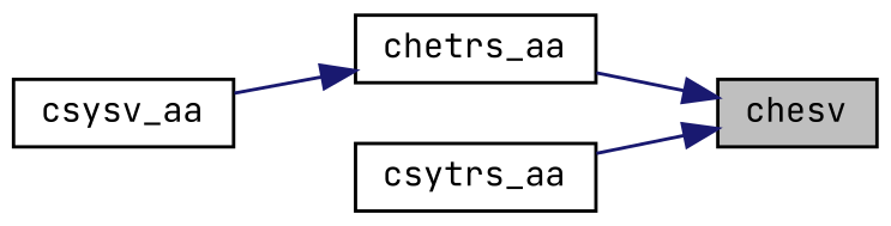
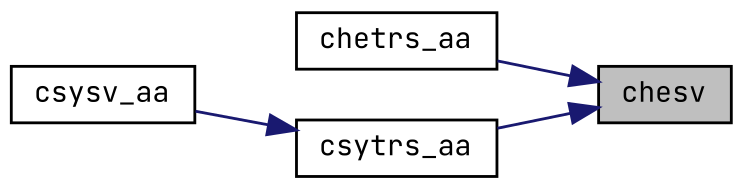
  digraph {
    fontname="JetBrains Mono"
    rankdir=RL
    node [color=black fillcolor=white fontname="JetBrains Mono" fontsize=10 shape=record style=filled]
    edge [color=midnightblue dir=back fontname="JetBrains Mono" fontsize=10 labelfontname=Helvetica labelfontsize=10 style=solid]
    n1 [fillcolor=grey75 fontcolor=black height=0.2 label=chesv width=0.4]
    n2 [height=0.2 label=chetrs_aa width=0.4]
    n3 [height=0.2 label=csytrs_aa width=0.4]
    n4 [height=0.2 label=csysv_aa width=0.4]
    n1 -> n2
    n1 -> n3
-   n2 -> n4
+   n3 -> n4
  }
